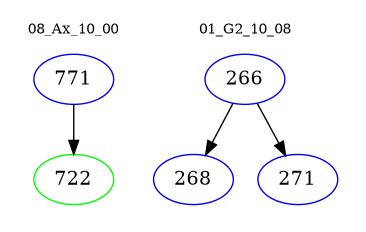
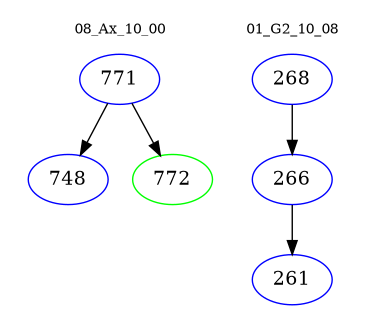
  digraph {
    node [color=blue]
    edge [color=black]
    n1 [label=771]
-   n3 [color=green label=722]
+   n2 [label=748]
+   n3 [color=green label=772]
    n4 [label=266]
    n5 [label=268]
-   n6 [label=271]
+   n6 [label=261]
    subgraph cluster_1 {
      color=white
      fontsize=10
      label="08_Ax_10_00"
      n1
+     n2
      n3
    }
    subgraph cluster_2 {
      color=white
      fontsize=10
      label="01_G2_10_08"
      n4
      n5
      n6
    }
+   n1 -> n2
    n1 -> n3
-   n4 -> n5
+   n5 -> n4
    n4 -> n6
  }
